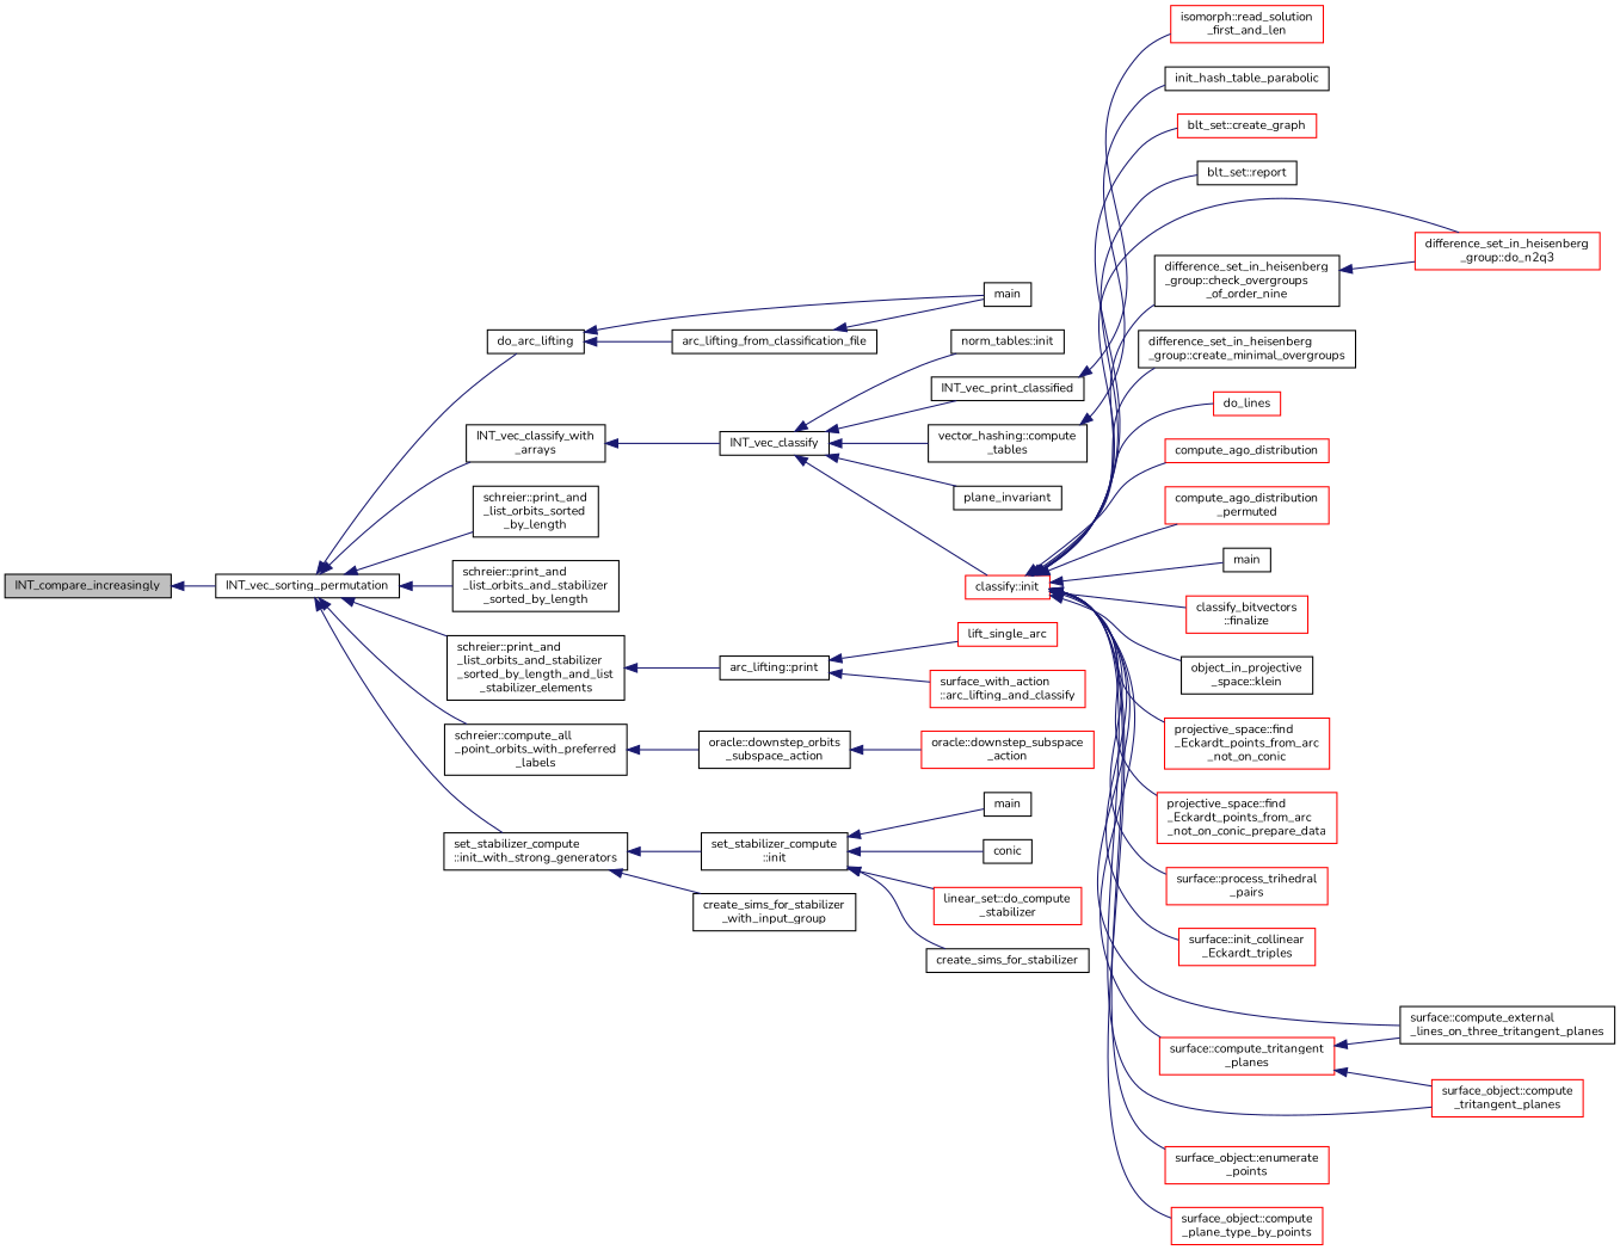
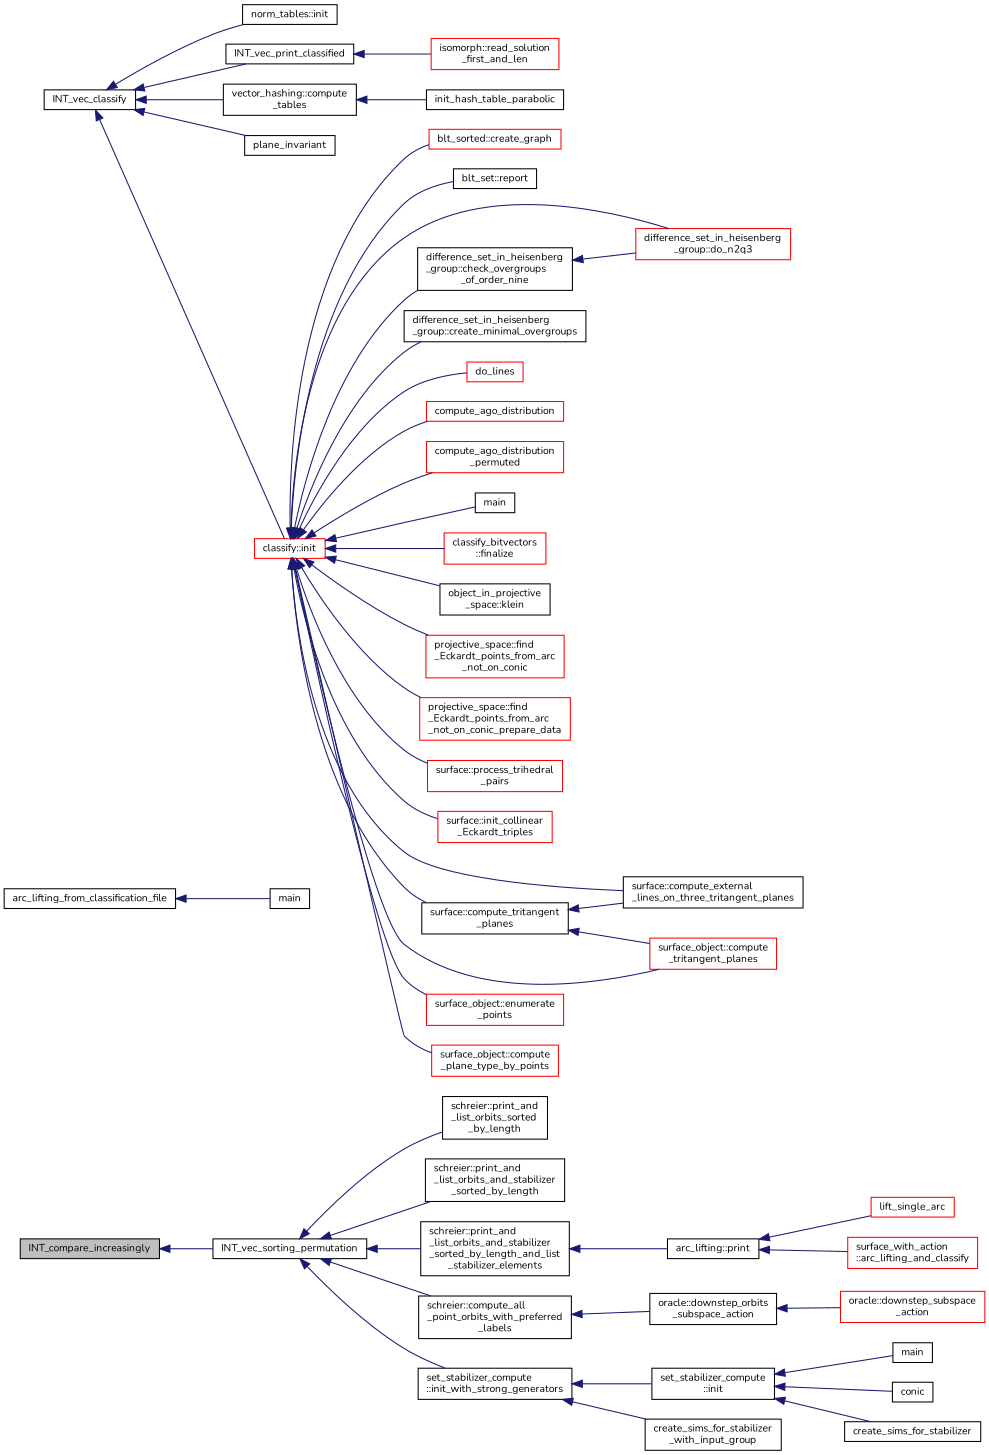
  digraph {
    fontname=Nunito
    rankdir=LR
    node [color=black fillcolor=white fontname=Nunito fontsize=10 shape=record style=filled]
    edge [color=midnightblue dir=back fontname=Nunito fontsize=10 labelfontname=Helvetica labelfontsize=10 style=solid]
    n1 [fillcolor=grey75 fontcolor=black height=0.2 label=INT_compare_increasingly width=0.4]
    n2 [height=0.2 label=INT_vec_sorting_permutation width=0.4]
-   n3 [height=0.2 label=do_arc_lifting width=0.4]
-   n4 [height=0.2 label="INT_vec_classify_with\l_arrays" width=0.4]
    n5 [height=0.2 label="schreier::print_and\l_list_orbits_sorted\l_by_length" width=0.4]
    n6 [height=0.2 label="schreier::print_and\l_list_orbits_and_stabilizer\l_sorted_by_length" width=0.4]
    n7 [height=0.2 label="schreier::print_and\l_list_orbits_and_stabilizer\l_sorted_by_length_and_list\l_stabilizer_elements" width=0.4]
    n8 [height=0.2 label="schreier::compute_all\l_point_orbits_with_preferred\l_labels" width=0.4]
    n9 [height=0.2 label="set_stabilizer_compute\l::init_with_strong_generators" width=0.4]
    n10 [height=0.2 label=main width=0.4]
    n11 [height=0.2 label=arc_lifting_from_classification_file width=0.4]
    n12 [height=0.2 label=INT_vec_classify width=0.4]
    n13 [height=0.2 label="arc_lifting::print" width=0.4]
    n14 [height=0.2 label="oracle::downstep_orbits\l_subspace_action" width=0.4]
    n15 [height=0.2 label="set_stabilizer_compute\l::init" width=0.4]
    n16 [height=0.2 label="create_sims_for_stabilizer\l_with_input_group" width=0.4]
    n17 [height=0.2 label="norm_tables::init" width=0.4]
    n18 [height=0.2 label=INT_vec_print_classified width=0.4]
    n19 [height=0.2 label="vector_hashing::compute\l_tables" width=0.4]
    n20 [height=0.2 label=plane_invariant width=0.4]
    n21 [color=red height=0.2 label="classify::init" width=0.4]
    n22 [color=red height=0.2 label="isomorph::read_solution\l_first_and_len" width=0.4]
    n23 [height=0.2 label=init_hash_table_parabolic width=0.4]
-   n24 [color=red height=0.2 label="blt_set::create_graph" width=0.4]
+   n24 [color=red height=0.2 label="blt_sorted::create_graph" width=0.4]
    n25 [height=0.2 label="blt_set::report" width=0.4]
    n26 [color=red height=0.2 label="difference_set_in_heisenberg\l_group::do_n2q3" width=0.4]
    n27 [height=0.2 label="difference_set_in_heisenberg\l_group::check_overgroups\l_of_order_nine" width=0.4]
    n28 [height=0.2 label="difference_set_in_heisenberg\l_group::create_minimal_overgroups" width=0.4]
    n29 [color=red height=0.2 label=do_lines width=0.4]
    n30 [color=red height=0.2 label=compute_ago_distribution width=0.4]
    n31 [color=red height=0.2 label="compute_ago_distribution\l_permuted" width=0.4]
    n32 [height=0.2 label=main width=0.4]
    n33 [color=red height=0.2 label="classify_bitvectors\l::finalize" width=0.4]
    n34 [height=0.2 label="object_in_projective\l_space::klein" width=0.4]
    n35 [color=red height=0.2 label="projective_space::find\l_Eckardt_points_from_arc\l_not_on_conic" width=0.4]
    n36 [color=red height=0.2 label="projective_space::find\l_Eckardt_points_from_arc\l_not_on_conic_prepare_data" width=0.4]
    n37 [color=red height=0.2 label="surface::process_trihedral\l_pairs" width=0.4]
    n38 [color=red height=0.2 label="surface::init_collinear\l_Eckardt_triples" width=0.4]
-   n39 [color=red height=0.2 label="surface::compute_tritangent\l_planes" width=0.4]
+   n39 [height=0.2 label="surface::compute_tritangent\l_planes" width=0.4]
    n40 [height=0.2 label="surface::compute_external\l_lines_on_three_tritangent_planes" width=0.4]
    n41 [color=red height=0.2 label="surface_object::compute\l_tritangent_planes" width=0.4]
    n42 [color=red height=0.2 label="surface_object::enumerate\l_points" width=0.4]
    n43 [color=red height=0.2 label="surface_object::compute\l_plane_type_by_points" width=0.4]
    n44 [color=red height=0.2 label=lift_single_arc width=0.4]
    n45 [color=red height=0.2 label="surface_with_action\l::arc_lifting_and_classify" width=0.4]
    n46 [color=red height=0.2 label="oracle::downstep_subspace\l_action" width=0.4]
    n47 [height=0.2 label=main width=0.4]
    n48 [height=0.2 label=conic width=0.4]
-   n49 [color=red height=0.2 label="linear_set::do_compute\l_stabilizer" width=0.4]
    n50 [height=0.2 label=create_sims_for_stabilizer width=0.4]
    n1 -> n2
-   n2 -> n3
-   n2 -> n4
    n2 -> n5
    n2 -> n6
    n2 -> n7
    n2 -> n8
    n2 -> n9
-   n3 -> n10
-   n3 -> n11
-   n4 -> n12
    n7 -> n13
    n8 -> n14
    n9 -> n15
    n9 -> n16
    n11 -> n10
    n12 -> n17
    n12 -> n18
    n12 -> n19
    n12 -> n20
    n12 -> n21
    n13 -> n44
    n13 -> n45
    n14 -> n46
    n15 -> n47
    n15 -> n48
-   n15 -> n49
    n15 -> n50
    n18 -> n22
    n19 -> n23
    n21 -> n24
    n21 -> n25
    n21 -> n26
    n21 -> n27
    n21 -> n28
    n21 -> n29
    n21 -> n30
    n21 -> n31
    n21 -> n32
    n21 -> n33
    n21 -> n34
    n21 -> n35
    n21 -> n36
    n21 -> n37
    n21 -> n38
    n21 -> n39
    n21 -> n40
    n21 -> n41
    n21 -> n42
    n21 -> n43
    n27 -> n26
    n39 -> n40
    n39 -> n41
  }
